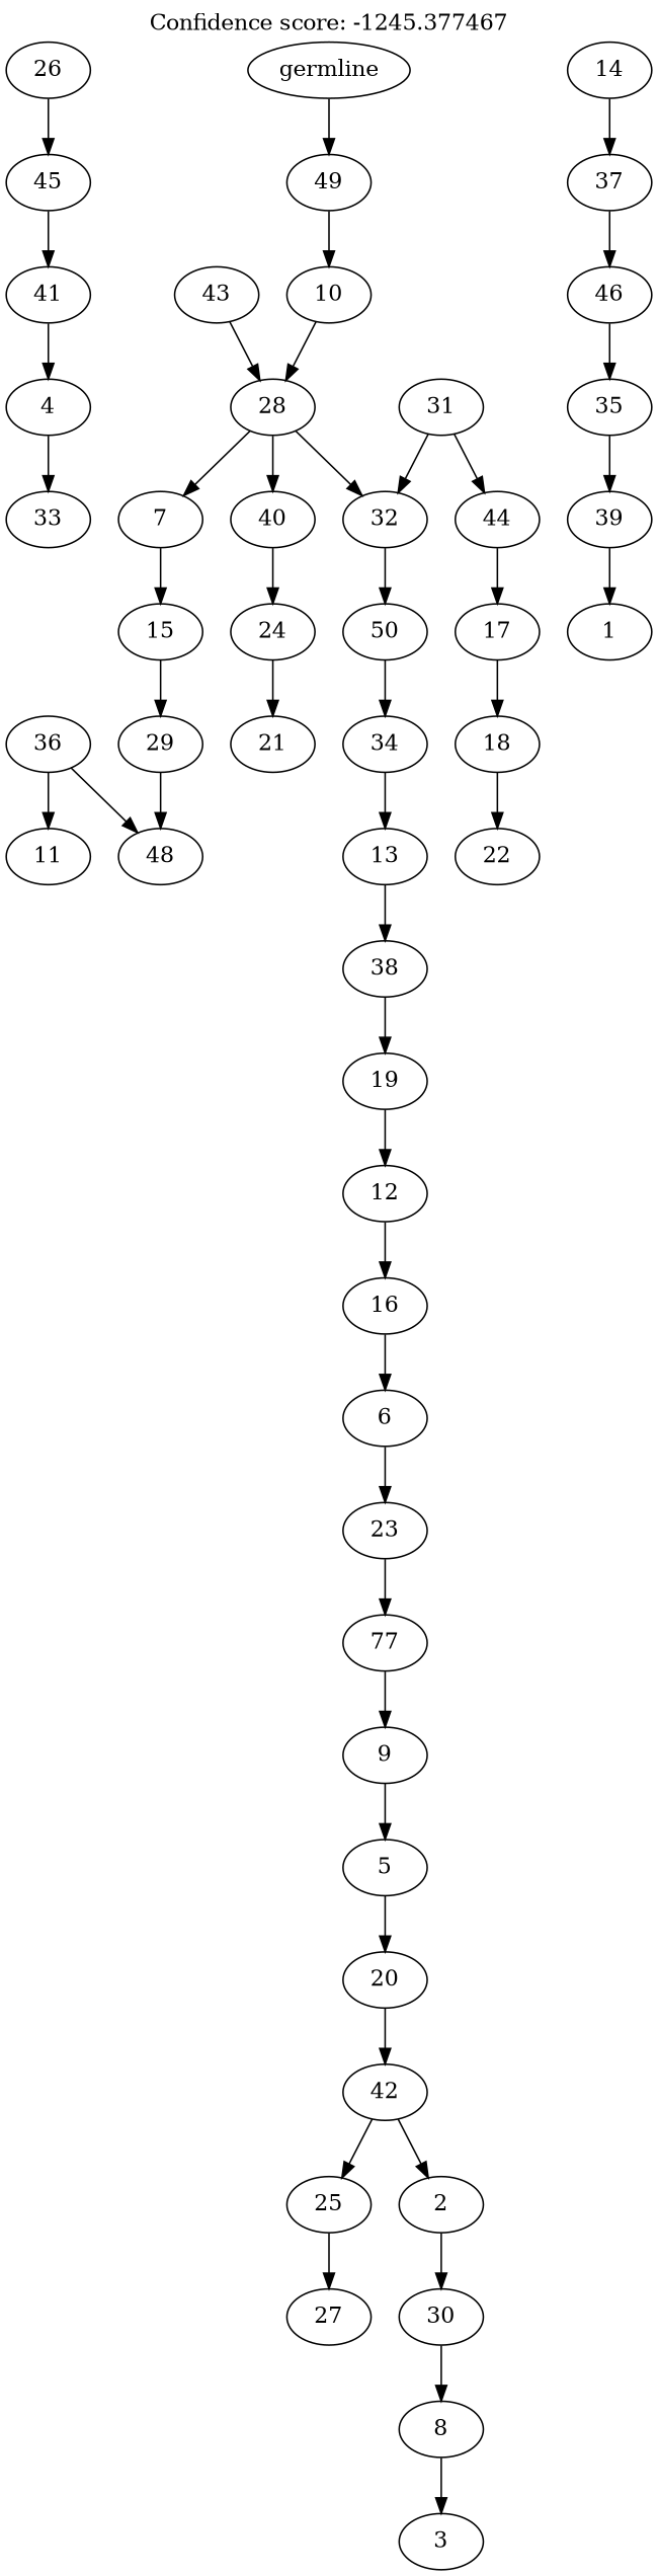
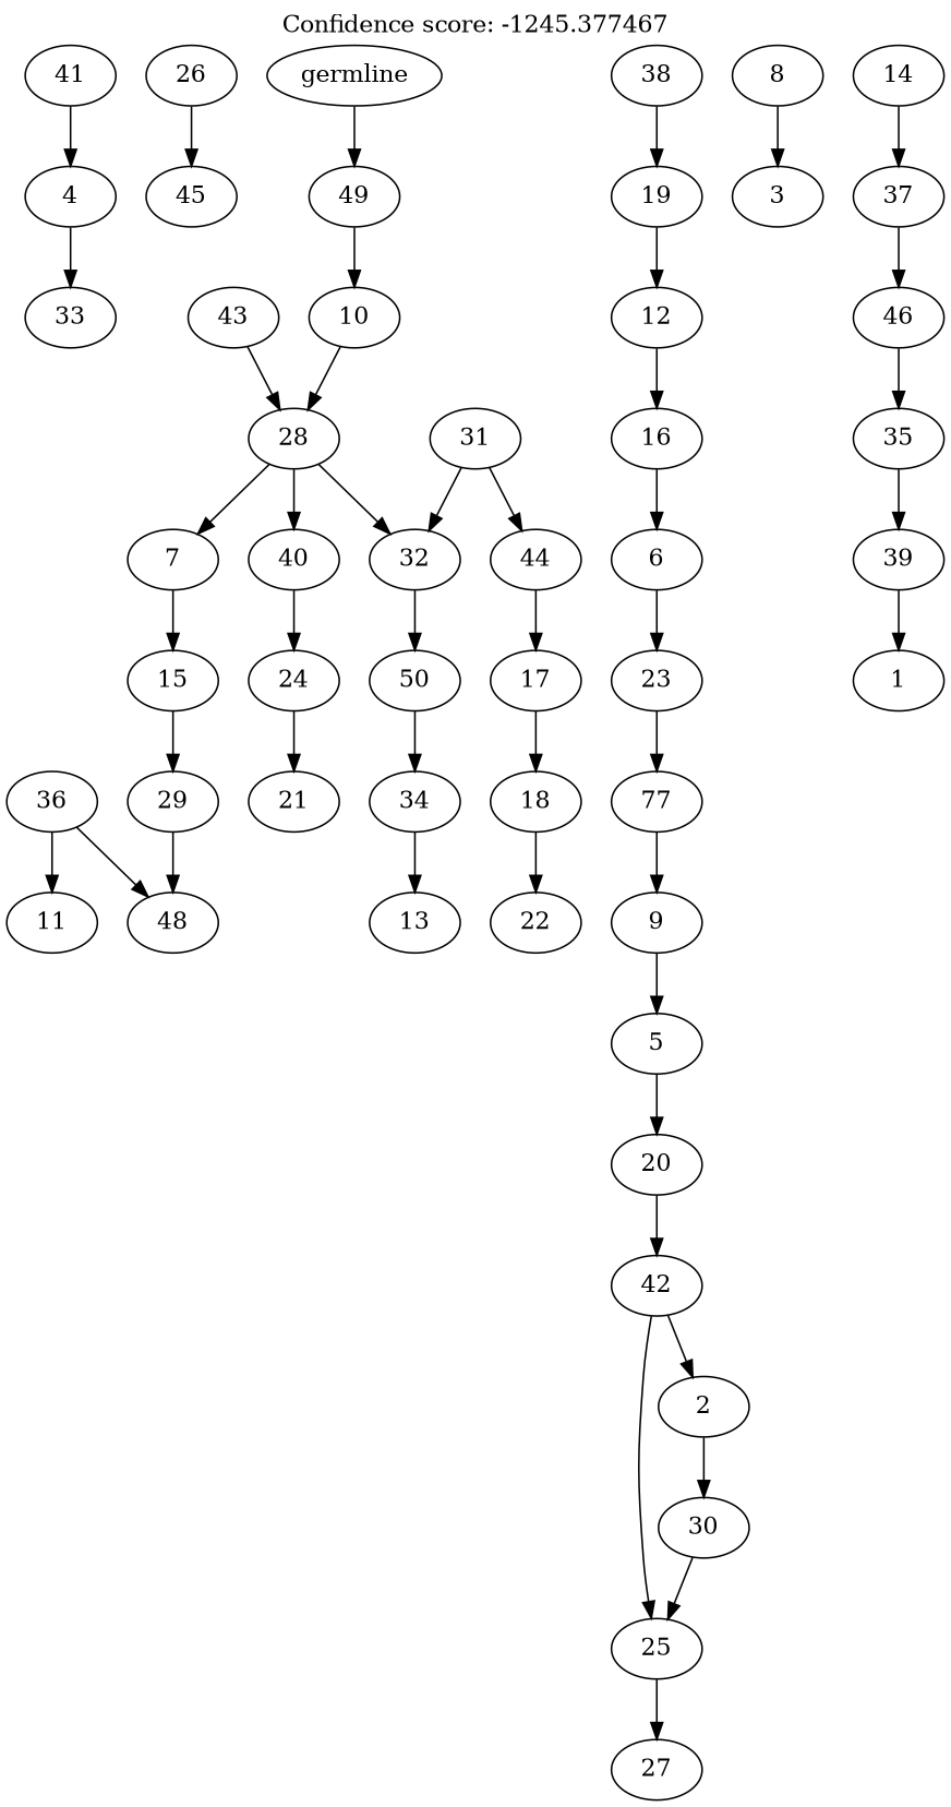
  digraph {
    label="Confidence score: -1245.377467"
    labelloc=t
    n1 [label=4]
    n2 [label=33]
    n3 [label=41]
    n4 [label=45]
    n5 [label=26]
    n6 [label=11]
    n7 [label=36]
    n8 [label=48]
    n9 [label=29]
    n10 [label=15]
    n11 [label=7]
    n12 [label=24]
    n13 [label=21]
    n14 [label=40]
    n15 [label=25]
    n16 [label=27]
    n17 [label=8]
    n18 [label=3]
    n19 [label=30]
    n20 [label=2]
    n21 [label=42]
    n22 [label=20]
    n23 [label=5]
    n24 [label=9]
    n25 [label=77]
    n26 [label=23]
    n27 [label=6]
    n28 [label=16]
    n29 [label=12]
    n30 [label=19]
    n31 [label=38]
    n32 [label=13]
    n33 [label=34]
    n34 [label=50]
    n35 [label=39]
    n36 [label=1]
    n37 [label=35]
    n38 [label=46]
    n39 [label=37]
    n40 [label=14]
    n41 [label=22]
    n42 [label=18]
    n43 [label=17]
    n44 [label=44]
    n45 [label=31]
    n46 [label=32]
    n47 [label=28]
    n48 [label=43]
    n49 [label=10]
    n50 [label=49]
    n51 [label=germline]
    n1 -> n2
    n3 -> n1
-   n4 -> n3
    n5 -> n4
    n7 -> n6
    n7 -> n8
    n9 -> n8
    n10 -> n9
    n11 -> n10
    n12 -> n13
    n14 -> n12
    n15 -> n16
    n17 -> n18
-   n19 -> n17
+   n19 -> n15
    n20 -> n19
    n21 -> n15
    n21 -> n20
    n22 -> n21
    n23 -> n22
    n24 -> n23
    n25 -> n24
    n26 -> n25
    n27 -> n26
    n28 -> n27
    n29 -> n28
    n30 -> n29
    n31 -> n30
-   n32 -> n31
    n33 -> n32
    n34 -> n33
    n35 -> n36
    n37 -> n35
    n38 -> n37
    n39 -> n38
    n40 -> n39
    n42 -> n41
    n43 -> n42
    n44 -> n43
    n45 -> n44
    n45 -> n46
    n46 -> n34
    n47 -> n11
    n47 -> n14
    n47 -> n46
    n48 -> n47
    n49 -> n47
    n50 -> n49
    n51 -> n50
  }
